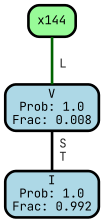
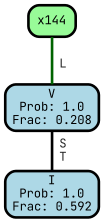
  graph {
    fontname="JetBrains Mono"
    ranksep="0 equally"
    splines=straight
    node [color=black fillcolor=lightblue fontcolor=black fontname="JetBrains Mono" penwidth=3 shape=box style="filled, rounded"]
    edge [fontcolor=grey14 fontname="JetBrains Mono" fontweight=bold penwidth=3]
-   n1 [label="V\nProb: 1.0\nFrac: 0.008"]
-   n2 [label="I\nProb: 1.0\nFrac: 0.992"]
+   n1 [label="V\nProb: 1.0\nFrac: 0.208"]
+   n2 [label="I\nProb: 1.0\nFrac: 0.592"]
    n3 [fillcolor=palegreen label=x144]
    subgraph sub_1 {
      rank=same
    }
    n1 -- n2 [color=black label=" S\n T"]
    n3 -- n1 [color=darkgreen label=" L"]
  }
